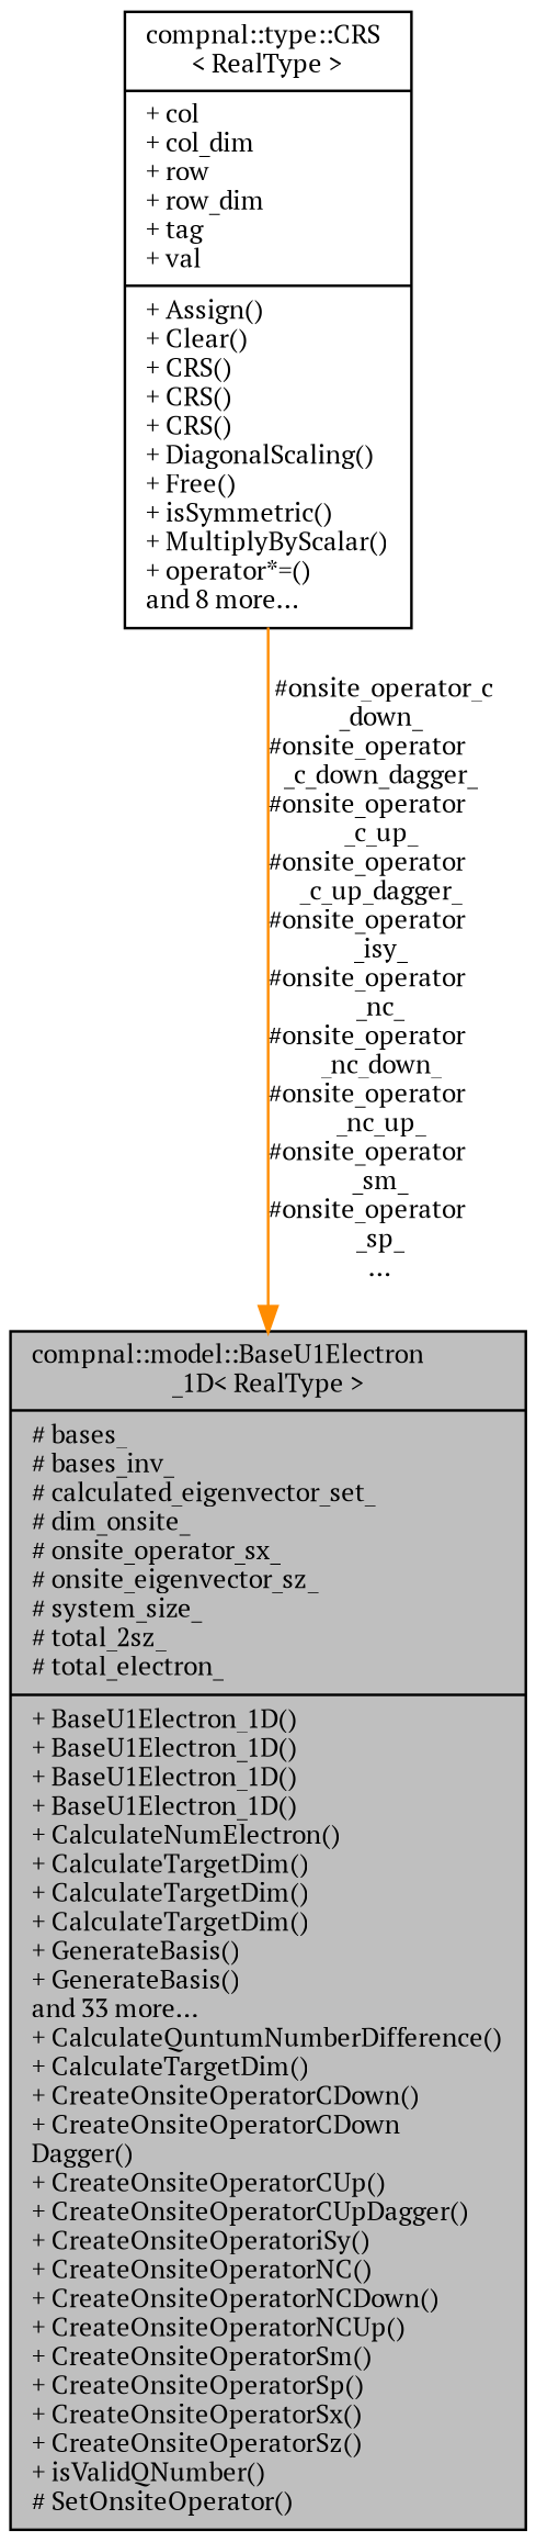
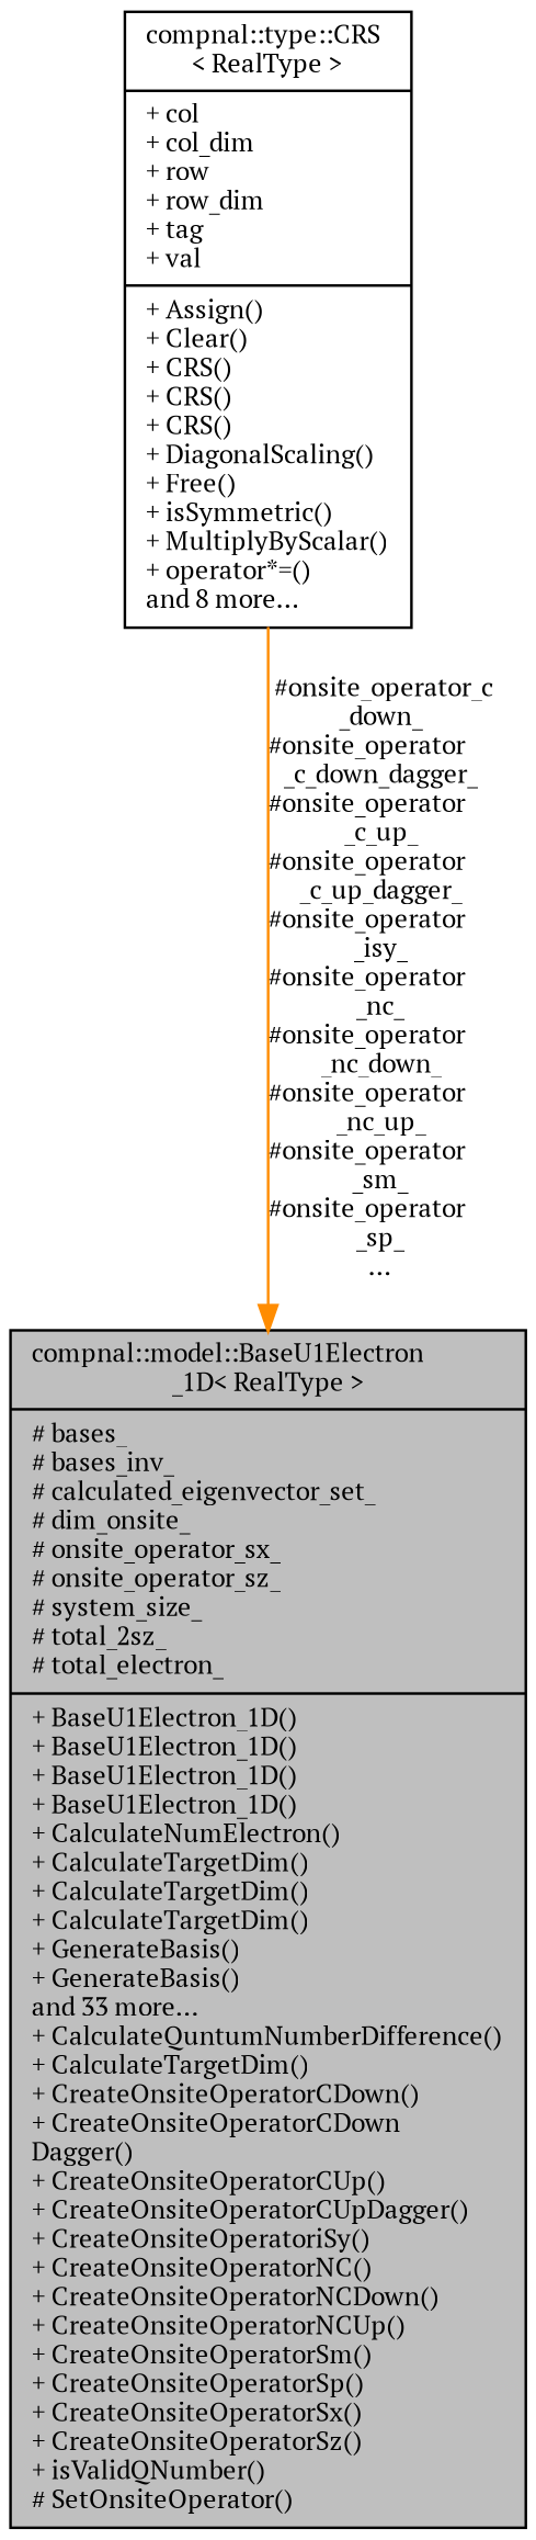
  digraph {
    fontname="PT Serif"
    node [color=black fontname="PT Serif" fontsize=10 shape=record style=filled]
-   n1 [fillcolor=grey75 fontcolor=black height=0.2 label="{compnal::model::BaseU1Electron\l_1D\< RealType \>\n|# bases_\l# bases_inv_\l# calculated_eigenvector_set_\l# dim_onsite_\l# onsite_operator_sx_\l# onsite_eigenvector_sz_\l# system_size_\l# total_2sz_\l# total_electron_\l|+ BaseU1Electron_1D()\l+ BaseU1Electron_1D()\l+ BaseU1Electron_1D()\l+ BaseU1Electron_1D()\l+ CalculateNumElectron()\l+ CalculateTargetDim()\l+ CalculateTargetDim()\l+ CalculateTargetDim()\l+ GenerateBasis()\l+ GenerateBasis()\land 33 more...\l+ CalculateQuntumNumberDifference()\l+ CalculateTargetDim()\l+ CreateOnsiteOperatorCDown()\l+ CreateOnsiteOperatorCDown\lDagger()\l+ CreateOnsiteOperatorCUp()\l+ CreateOnsiteOperatorCUpDagger()\l+ CreateOnsiteOperatoriSy()\l+ CreateOnsiteOperatorNC()\l+ CreateOnsiteOperatorNCDown()\l+ CreateOnsiteOperatorNCUp()\l+ CreateOnsiteOperatorSm()\l+ CreateOnsiteOperatorSp()\l+ CreateOnsiteOperatorSx()\l+ CreateOnsiteOperatorSz()\l+ isValidQNumber()\l# SetOnsiteOperator()\l}" width=0.4]
+   n1 [fillcolor=grey75 fontcolor=black height=0.2 label="{compnal::model::BaseU1Electron\l_1D\< RealType \>\n|# bases_\l# bases_inv_\l# calculated_eigenvector_set_\l# dim_onsite_\l# onsite_operator_sx_\l# onsite_operator_sz_\l# system_size_\l# total_2sz_\l# total_electron_\l|+ BaseU1Electron_1D()\l+ BaseU1Electron_1D()\l+ BaseU1Electron_1D()\l+ BaseU1Electron_1D()\l+ CalculateNumElectron()\l+ CalculateTargetDim()\l+ CalculateTargetDim()\l+ CalculateTargetDim()\l+ GenerateBasis()\l+ GenerateBasis()\land 33 more...\l+ CalculateQuntumNumberDifference()\l+ CalculateTargetDim()\l+ CreateOnsiteOperatorCDown()\l+ CreateOnsiteOperatorCDown\lDagger()\l+ CreateOnsiteOperatorCUp()\l+ CreateOnsiteOperatorCUpDagger()\l+ CreateOnsiteOperatoriSy()\l+ CreateOnsiteOperatorNC()\l+ CreateOnsiteOperatorNCDown()\l+ CreateOnsiteOperatorNCUp()\l+ CreateOnsiteOperatorSm()\l+ CreateOnsiteOperatorSp()\l+ CreateOnsiteOperatorSx()\l+ CreateOnsiteOperatorSz()\l+ isValidQNumber()\l# SetOnsiteOperator()\l}" width=0.4]
    n2 [fillcolor=white height=0.2 label="{compnal::type::CRS\l\< RealType \>\n|+ col\l+ col_dim\l+ row\l+ row_dim\l+ tag\l+ val\l|+ Assign()\l+ Clear()\l+ CRS()\l+ CRS()\l+ CRS()\l+ DiagonalScaling()\l+ Free()\l+ isSymmetric()\l+ MultiplyByScalar()\l+ operator*=()\land 8 more...\l}" width=0.4]
    n2 -> n1 [arrowhead=normal color=darkorange fontname="PT Serif" fontsize=10 label=" #onsite_operator_c\l_down_\n#onsite_operator\l_c_down_dagger_\n#onsite_operator\l_c_up_\n#onsite_operator\l_c_up_dagger_\n#onsite_operator\l_isy_\n#onsite_operator\l_nc_\n#onsite_operator\l_nc_down_\n#onsite_operator\l_nc_up_\n#onsite_operator\l_sm_\n#onsite_operator\l_sp_\n..." labelfontname=Helvetica labelfontsize=10 style=solid]
  }
